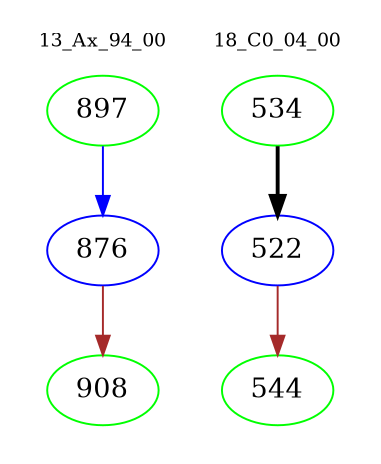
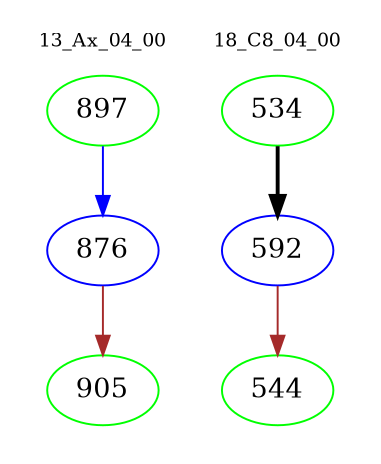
  digraph {
    node [color=green]
    edge [color=brown style=solid]
    n1 [label=897]
    n2 [color=blue label=876]
-   n3 [label=908]
+   n3 [label=905]
    n4 [label=534]
-   n5 [color=blue label=522]
+   n5 [color=blue label=592]
    n6 [label=544]
    subgraph cluster_1 {
      color=white
      fontsize=10
-     label="13_Ax_94_00"
+     label="13_Ax_04_00"
      n1
      n2
      n3
    }
    subgraph cluster_2 {
      color=white
      fontsize=10
-     label="18_C0_04_00"
+     label="18_C8_04_00"
      n4
      n5
      n6
    }
    n1 -> n2 [color=blue]
    n2 -> n3
    n4 -> n5 [color=black style=bold]
    n5 -> n6
  }
